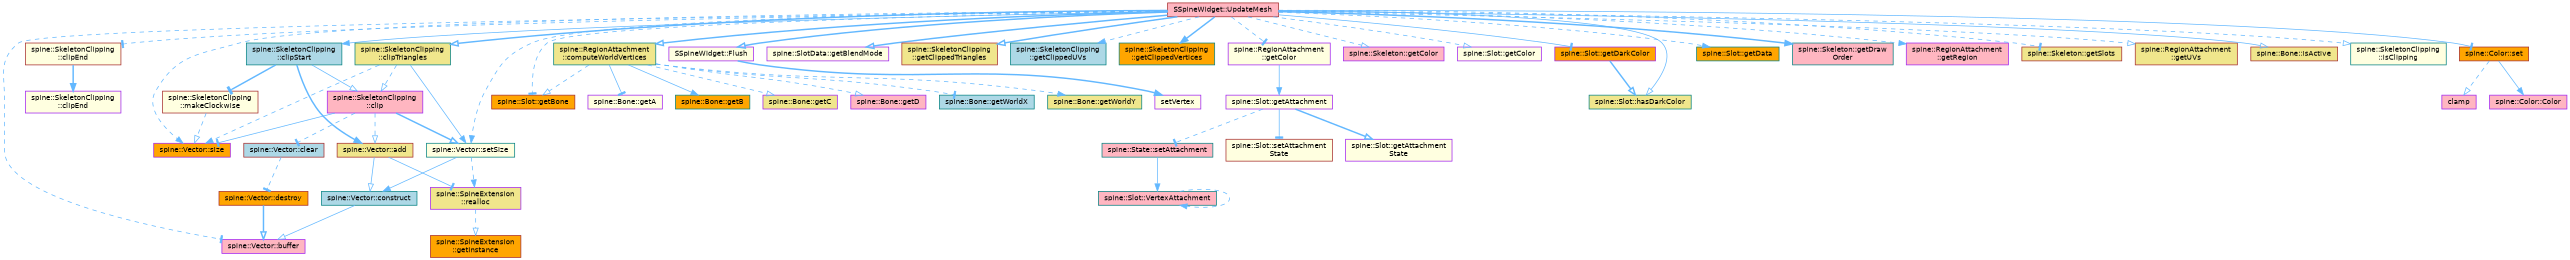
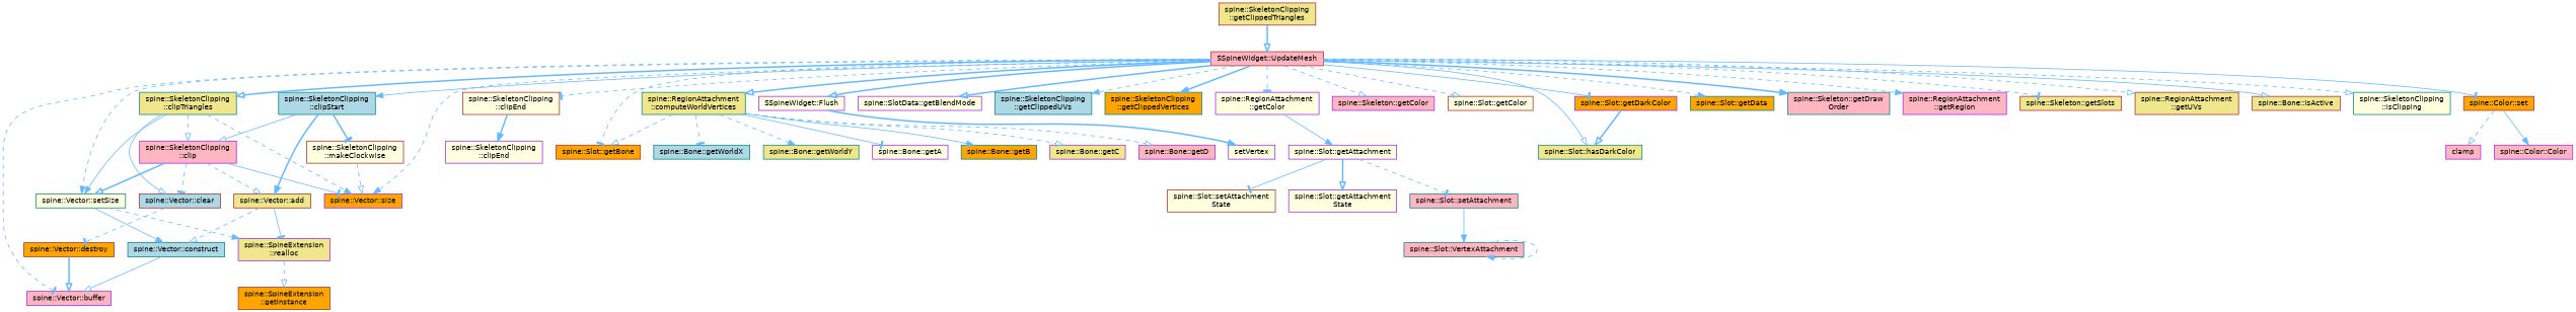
  digraph {
    rankdir=TB
    node [color=purple fillcolor=lightyellow fontname=Helvetica fontsize=10 shape=box style=filled]
    edge [arrowhead=onormal color=steelblue1 fontname=Helvetica fontsize=10 labelfontname=Helvetica labelfontsize=10 style=dashed]
    n1 [color=brown fillcolor=lightpink fontcolor=black height=0.2 label="SSpineWidget::UpdateMesh" width=0.4]
    n2 [fillcolor=lightpink height=0.2 label="spine::Vector::buffer" width=0.4]
    n3 [color=brown height=0.2 label="spine::SkeletonClipping\l::clipEnd" width=0.4]
    n4 [color=teal fillcolor=lightblue height=0.2 label="spine::SkeletonClipping\l::clipStart" width=0.4]
    n5 [color=teal height=0.2 label="spine::Vector::setSize" width=0.4]
    n6 [fillcolor=orange height=0.2 label="spine::Vector::size" width=0.4]
    n7 [color=teal fillcolor=khaki height=0.2 label="spine::SkeletonClipping\l::clipTriangles" width=0.4]
    n8 [color=teal fillcolor=khaki height=0.2 label="spine::RegionAttachment\l::computeWorldVertices" width=0.4]
    n9 [color=brown fillcolor=orange height=0.2 label="spine::Slot::getBone" width=0.4]
    n10 [height=0.2 label="SSpineWidget::Flush" width=0.4]
    n11 [height=0.2 label="spine::SlotData::getBlendMode" width=0.4]
    n12 [color=brown fillcolor=khaki height=0.2 label="spine::SkeletonClipping\l::getClippedTriangles" width=0.4]
    n13 [color=teal fillcolor=lightblue height=0.2 label="spine::SkeletonClipping\l::getClippedUVs" width=0.4]
    n14 [color=teal fillcolor=orange height=0.2 label="spine::SkeletonClipping\l::getClippedVertices" width=0.4]
    n15 [height=0.2 label="spine::RegionAttachment\l::getColor" width=0.4]
    n16 [fillcolor=lightpink height=0.2 label="spine::Skeleton::getColor" width=0.4]
-   n17 [height=0.2 label="spine::Slot::getColor" width=0.4]
+   n17 [color=brown height=0.2 label="spine::Slot::getColor" width=0.4]
    n18 [fillcolor=orange height=0.2 label="spine::Slot::getDarkColor" width=0.4]
    n19 [color=teal fillcolor=khaki height=0.2 label="spine::Slot::hasDarkColor" width=0.4]
    n20 [color=teal fillcolor=orange height=0.2 label="spine::Slot::getData" width=0.4]
    n21 [color=teal fillcolor=lightpink height=0.2 label="spine::Skeleton::getDraw\lOrder" width=0.4]
    n22 [fillcolor=lightpink height=0.2 label="spine::RegionAttachment\l::getRegion" width=0.4]
    n23 [color=brown fillcolor=khaki height=0.2 label="spine::Skeleton::getSlots" width=0.4]
    n24 [color=brown fillcolor=khaki height=0.2 label="spine::RegionAttachment\l::getUVs" width=0.4]
    n25 [color=brown fillcolor=khaki height=0.2 label="spine::Bone::isActive" width=0.4]
    n26 [color=teal height=0.2 label="spine::SkeletonClipping\l::isClipping" width=0.4]
    n27 [color=brown fillcolor=orange height=0.2 label="spine::Color::set" width=0.4]
    n28 [height=0.2 label="spine::SkeletonClipping\l::clipEnd" width=0.4]
    n29 [color=brown fillcolor=khaki height=0.2 label="spine::Vector::add" width=0.4]
    n30 [fillcolor=lightpink height=0.2 label="spine::SkeletonClipping\l::clip" width=0.4]
    n31 [color=brown height=0.2 label="spine::SkeletonClipping\l::makeClockwise" width=0.4]
    n32 [color=teal fillcolor=lightblue height=0.2 label="spine::Vector::construct" width=0.4]
    n33 [fillcolor=khaki height=0.2 label="spine::SpineExtension\l::realloc" width=0.4]
    n34 [color=brown fillcolor=lightblue height=0.2 label="spine::Vector::clear" width=0.4]
    n35 [height=0.2 label="spine::Bone::getA" width=0.4]
    n36 [color=teal fillcolor=orange height=0.2 label="spine::Bone::getB" width=0.4]
    n37 [fillcolor=khaki height=0.2 label="spine::Bone::getC" width=0.4]
    n38 [fillcolor=lightpink height=0.2 label="spine::Bone::getD" width=0.4]
    n39 [color=teal fillcolor=lightblue height=0.2 label="spine::Bone::getWorldX" width=0.4]
    n40 [color=teal fillcolor=khaki height=0.2 label="spine::Bone::getWorldY" width=0.4]
    n41 [height=0.2 label=setVertex width=0.4]
    n42 [height=0.2 label="spine::Slot::getAttachment" width=0.4]
    n43 [height=0.2 label="spine::Slot::getAttachment\lState" width=0.4]
-   n44 [color=teal fillcolor=lightpink height=0.2 label="spine::State::setAttachment" width=0.4]
+   n44 [color=teal fillcolor=lightpink height=0.2 label="spine::Slot::setAttachment" width=0.4]
    n45 [color=brown height=0.2 label="spine::Slot::setAttachment\lState" width=0.4]
    n46 [fillcolor=lightpink height=0.2 label=clamp width=0.4]
    n47 [fillcolor=lightpink height=0.2 label="spine::Color::Color" width=0.4]
    n48 [color=brown fillcolor=orange height=0.2 label="spine::SpineExtension\l::getInstance" width=0.4]
    n49 [color=brown fillcolor=orange height=0.2 label="spine::Vector::destroy" width=0.4]
    n50 [color=teal fillcolor=lightpink height=0.2 label="spine::Slot::VertexAttachment" width=0.4]
    n1 -> n2 [arrowhead=tee]
    n1 -> n3 [arrowhead=tee]
    n1 -> n4 [arrowhead=normal style=solid]
    n1 -> n5 [arrowhead=normal]
    n1 -> n6 [arrowhead=normal]
    n1 -> n7 [style=bold]
    n1 -> n8 [style=bold]
    n1 -> n9 [arrowhead=tee]
    n1 -> n10 [style=bold]
    n1 -> n11 [style=bold]
-   n1 -> n12 [style=bold]
+   n12 -> n1 [style=bold]
    n1 -> n13 [arrowhead=normal]
    n1 -> n14 [arrowhead=normal style=bold]
    n1 -> n15 [arrowhead=tee]
    n1 -> n16
    n1 -> n17
    n1 -> n18 [arrowhead=tee style=solid]
    n1 -> n19 [style=solid]
    n1 -> n20 [arrowhead=normal]
    n1 -> n21 [arrowhead=normal style=bold]
    n1 -> n22 [arrowhead=normal]
    n1 -> n23 [arrowhead=tee]
    n1 -> n24
    n1 -> n25 [style=solid]
    n1 -> n26
    n1 -> n27 [arrowhead=tee style=solid]
    n3 -> n28 [arrowhead=normal style=bold]
    n4 -> n29 [arrowhead=normal style=bold]
    n4 -> n30 [style=solid]
    n4 -> n31 [arrowhead=tee style=bold]
    n5 -> n32 [arrowhead=normal style=solid]
    n5 -> n33 [arrowhead=normal]
    n7 -> n5 [arrowhead=normal style=solid]
    n7 -> n6 [arrowhead=normal]
    n7 -> n30
+   n7 -> n34 [style=solid]
    n8 -> n9
    n8 -> n35 [arrowhead=tee style=solid]
    n8 -> n36 [arrowhead=normal style=solid]
    n8 -> n37
    n8 -> n38
    n8 -> n39 [arrowhead=tee]
    n8 -> n40 [arrowhead=normal]
    n10 -> n41 [arrowhead=normal style=bold]
    n15 -> n42 [arrowhead=normal style=solid]
    n18 -> n19 [style=bold]
    n27 -> n46
    n27 -> n47 [arrowhead=normal style=solid]
-   n29 -> n32 [style=solid]
+   n29 -> n32
    n29 -> n33 [arrowhead=tee style=solid]
    n30 -> n5 [style=bold]
    n30 -> n6 [arrowhead=tee style=solid]
    n30 -> n29
    n30 -> n34 [arrowhead=tee]
    n31 -> n6
    n32 -> n2 [style=solid]
    n33 -> n48
    n34 -> n49 [arrowhead=tee]
    n42 -> n43 [style=bold]
    n42 -> n44 [arrowhead=tee]
    n42 -> n45 [arrowhead=tee style=solid]
    n44 -> n50 [arrowhead=normal style=solid]
    n49 -> n2 [style=bold]
    n50 -> n50 [arrowhead=normal]
  }
